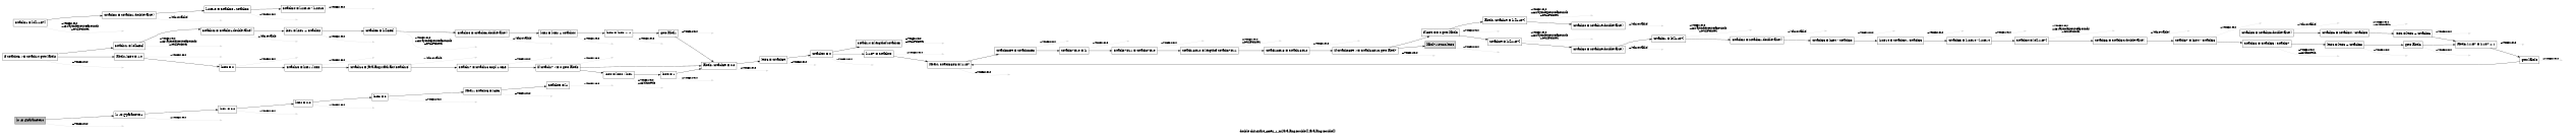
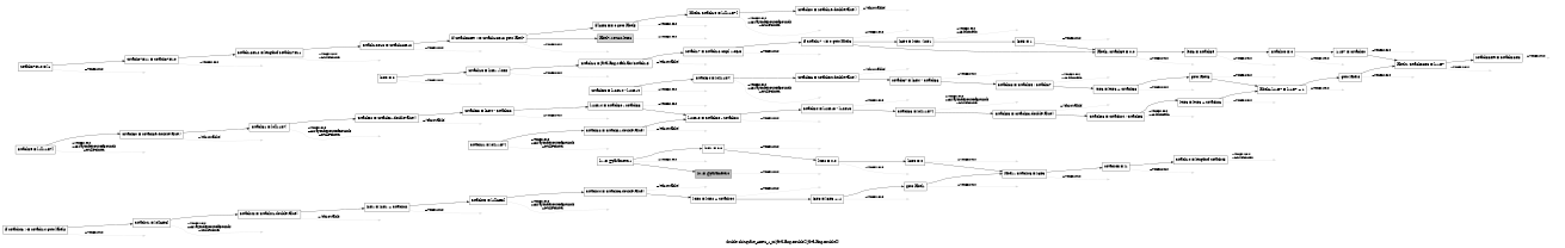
  digraph {
    label="double chiSquare_AORS_1_m(java.lang.Double[],java.lang.Double[])"
    rankdir=LR
    node [shape=box style=invis]
    edge [color=black]
    n1 [fillcolor=gray label="l0 := @parameter0" style=filled]
    n2 [label="l1 := @parameter1" style=""]
    n3 [label=Esc]
    n4 [label="l2#1 = 0.0" style=""]
    n5 [label=Esc]
    n6 [label="l4#2 = 0.0" style=""]
    n7 [label=Esc]
    n8 [label="l6#3 = 0" style=""]
    n9 [label=Esc]
    n10 [label="label1: $stack46 = l6#3" style=""]
    n11 [label=Esc]
    n12 [label="$stack45 = l1" style=""]
    n13 [label=Esc]
    n14 [label="$stack14 = lengthof $stack45" style=""]
    n15 [label=Esc]
    n16 [label=Esc]
    n17 [label="if $stack46 >= $stack14 goto label2" style=""]
    n18 [label="$stack41 = l0[l6#3]" style=""]
-   n19 [label="label2: l6#4 = 1.0" style=""]
    n20 [label=Esc]
    n21 [label="$stack42 = $stack41.doubleValue()" style=""]
    n22 [label=Esc]
    n23 [label="l8#5 = 0" style=""]
    n24 [label=Esc]
    n25 [label="l2#1 = l2#1 + $stack42" style=""]
    n26 [label=Esc]
    n27 [label="$stack15 = l2#1 - l4#2" style=""]
    n28 [label=Esc]
    n29 [label="$stack43 = l1[l6#3]" style=""]
    n30 [label=Esc]
    n31 [label="$stack44 = $stack43.doubleValue()" style=""]
    n32 [label=Esc]
    n33 [label="l4#2 = l4#2 + $stack44" style=""]
    n34 [label=Esc]
    n35 [label="l6#3 = l6#3 + -1" style=""]
    n36 [label=Esc]
    n37 [label="goto label1" style=""]
    n38 [label=Esc]
    n39 [label=Esc]
    n40 [label="$stack16 = java.lang.Math.abs($stack15)" style=""]
    n41 [label=Esc]
    n42 [label="$stack17 = $stack16 cmpl 1.0E-5" style=""]
    n43 [label=Esc]
    n44 [label="if $stack17 <= 0 goto label3" style=""]
    n45 [label=Esc]
    n46 [label="l6#4 = l4#2 / l2#1" style=""]
    n47 [label="label3: $stack39 = 0.0" style=""]
    n48 [label=Esc]
    n49 [label="l8#5 = 1" style=""]
    n50 [label=Esc]
    n51 [label="l9#6 = $stack39" style=""]
    n52 [label=Esc]
    n53 [label=Esc]
    n54 [label="$stack40 = 0" style=""]
    n55 [label=Esc]
    n56 [label="l11#7 = $stack40" style=""]
    n57 [label=Esc]
    n58 [label="label4: $stack28#8 = l11#7" style=""]
    n59 [label=Esc]
    n60 [label="$stack28#9 = $stack28#8" style=""]
    n61 [label=Esc]
    n62 [label="$stack27#10 = l1" style=""]
    n63 [label=Esc]
    n64 [label="$stack27#11 = $stack27#10" style=""]
    n65 [label=Esc]
    n66 [label="$stack18#12 = lengthof $stack27#11" style=""]
    n67 [label=Esc]
    n68 [label="$stack18#13 = $stack18#12" style=""]
    n69 [label=Esc]
    n70 [label="if $stack28#9 >= $stack18#13 goto label7" style=""]
    n71 [label=Esc]
    n72 [label="if l8#5 == 0 goto label5" style=""]
    n73 [fillcolor=lightgray label="label7: return l9#6" style=filled]
    n74 [label=Esc]
    n75 [label="$stack29 = l1[l11#7]" style=""]
    n76 [label="label5: $stack19 = l1[l11#7]" style=""]
    n77 [label=Esc]
    n78 [label=Esc]
    n79 [label="$stack30 = $stack29.doubleValue()" style=""]
    n80 [label=Esc]
    n81 [label="$stack20 = $stack19.doubleValue()" style=""]
    n82 [label=Esc]
    n83 [label="$stack31 = l0[l11#7]" style=""]
    n84 [label=Esc]
    n85 [label=Esc]
    n86 [label="$stack32 = $stack31.doubleValue()" style=""]
    n87 [label=Esc]
    n88 [label="$stack33 = l6#4 * $stack32" style=""]
    n89 [label=Esc]
    n90 [label="l12#14 = $stack30 - $stack33" style=""]
    n91 [label=Esc]
    n92 [label="$stack35 = l12#14 * l12#14" style=""]
    n93 [label=Esc]
    n94 [label="$stack34 = l0[l11#7]" style=""]
    n95 [label=Esc]
    n96 [label="$stack36 = $stack34.doubleValue()" style=""]
    n97 [label=Esc]
    n98 [label="$stack37 = l6#4 * $stack36" style=""]
    n99 [label=Esc]
    n100 [label="$stack38 = $stack35 / $stack37" style=""]
    n101 [label=Esc]
    n102 [label="l9#6 = l9#6 + $stack38" style=""]
    n103 [label=Esc]
    n104 [label="goto label6" style=""]
    n105 [label=Esc]
    n106 [label="label6: l11#7 = l11#7 + 1" style=""]
    n107 [label=Esc]
    n108 [label="goto label4" style=""]
    n109 [label=Esc]
    n110 [label=Esc]
    n111 [label="$stack21 = l0[l11#7]" style=""]
    n112 [label="$stack22 = $stack21.doubleValue()" style=""]
    n113 [label=Esc]
    n114 [label="l12#15 = $stack20 - $stack22" style=""]
    n115 [label=Esc]
    n116 [label="$stack24 = l12#15 * l12#15" style=""]
    n117 [label=Esc]
+   n118 [label="$stack23 = l0[l11#7]" style=""]
    n119 [label=Esc]
    n120 [label="$stack25 = $stack23.doubleValue()" style=""]
    n121 [label=Esc]
    n122 [label="$stack26 = $stack24 / $stack25" style=""]
    n123 [label=Esc]
    n124 [label="l9#6 = l9#6 + $stack26" style=""]
    n125 [label=Esc]
    n126 [label=Esc]
-   n1 -> n2
+   n2 -> n1
    n1 -> n3 [color=lightgray label="\l+vmErrors"]
    n2 -> n4
    n2 -> n5 [color=lightgray label="\l+vmErrors"]
    n4 -> n6
    n4 -> n7 [color=lightgray label="\l+vmErrors"]
    n6 -> n8
    n6 -> n9 [color=lightgray label="\l+vmErrors"]
    n8 -> n10
    n8 -> n11 [color=lightgray label="\l+vmErrors"]
    n10 -> n12
    n10 -> n13 [color=lightgray label="\l+vmErrors"]
-   n54 -> n14
+   n12 -> n14
    n12 -> n15 [color=lightgray label="\l+vmErrors"]
    n14 -> n16 [color=lightgray label="\l+vmErrors\l+NullPointer"]
    n17 -> n18
-   n17 -> n19
    n17 -> n20 [color=lightgray label="\l+vmErrors"]
    n18 -> n21
    n18 -> n22 [color=lightgray label="\l+vmErrors\l+ArrayIndexOutOfBounds\l+NullPointer"]
-   n19 -> n23
-   n19 -> n24 [color=lightgray label="\l+vmErrors"]
    n21 -> n25
    n21 -> n26 [color=lightgray label="\l+(Throwable)"]
    n23 -> n27
    n23 -> n28 [color=lightgray label="\l+vmErrors"]
    n25 -> n29
    n25 -> n30 [color=lightgray label="\l+vmErrors"]
    n27 -> n40
    n27 -> n41 [color=lightgray label="\l+vmErrors"]
    n29 -> n31
    n29 -> n32 [color=lightgray label="\l+vmErrors\l+ArrayIndexOutOfBounds\l+NullPointer"]
    n31 -> n33
    n31 -> n34 [color=lightgray label="\l+(Throwable)"]
    n33 -> n35
    n33 -> n36 [color=lightgray label="\l+vmErrors"]
    n35 -> n37
    n35 -> n38 [color=lightgray label="\l+vmErrors"]
-   n37 -> n47
+   n37 -> n10
    n37 -> n39 [color=lightgray label="\l+vmErrors"]
    n40 -> n42
    n40 -> n43 [color=lightgray label="\l+(Throwable)"]
    n42 -> n44
    n42 -> n45 [color=lightgray label="\l+vmErrors"]
    n44 -> n46
    n44 -> n47
    n44 -> n48 [color=lightgray label="\l+vmErrors"]
    n46 -> n49
    n46 -> n50 [color=lightgray label="\l+vmErrors\l+Arithmetic"]
    n47 -> n51
    n47 -> n52 [color=lightgray label="\l+vmErrors"]
    n49 -> n47
    n49 -> n53 [color=lightgray label="\l+vmErrors"]
    n51 -> n54
    n51 -> n55 [color=lightgray label="\l+vmErrors"]
    n54 -> n56
    n54 -> n57 [color=lightgray label="\l+vmErrors"]
    n56 -> n58
    n56 -> n59 [color=lightgray label="\l+vmErrors"]
    n58 -> n60
    n58 -> n61 [color=lightgray label="\l+vmErrors"]
-   n60 -> n62
    n60 -> n63 [color=lightgray label="\l+vmErrors"]
    n62 -> n64
    n62 -> n65 [color=lightgray label="\l+vmErrors"]
    n64 -> n66
    n64 -> n67 [color=lightgray label="\l+vmErrors"]
    n66 -> n68
    n66 -> n69 [color=lightgray label="\l+vmErrors\l+NullPointer"]
    n68 -> n70
    n68 -> n71 [color=lightgray label="\l+vmErrors"]
    n70 -> n72
    n70 -> n73
    n70 -> n74 [color=lightgray label="\l+vmErrors"]
-   n72 -> n75
    n72 -> n76
    n72 -> n77 [color=lightgray label="\l+vmErrors"]
    n73 -> n78 [color=lightgray label="\l+vmErrors"]
    n75 -> n79
    n75 -> n80 [color=lightgray label="\l+vmErrors\l+ArrayIndexOutOfBounds\l+NullPointer"]
    n76 -> n81
    n76 -> n82 [color=lightgray label="\l+vmErrors\l+ArrayIndexOutOfBounds\l+NullPointer"]
    n79 -> n83
    n79 -> n84 [color=lightgray label="\l+(Throwable)"]
    n81 -> n85 [color=lightgray label="\l+(Throwable)"]
    n83 -> n86
    n83 -> n87 [color=lightgray label="\l+vmErrors\l+ArrayIndexOutOfBounds\l+NullPointer"]
    n86 -> n88
    n86 -> n89 [color=lightgray label="\l+(Throwable)"]
    n88 -> n90
    n88 -> n91 [color=lightgray label="\l+vmErrors"]
-   n90 -> n92
+   n90 -> n114
    n90 -> n93 [color=lightgray label="\l+vmErrors"]
    n92 -> n94
    n92 -> n95 [color=lightgray label="\l+vmErrors"]
    n94 -> n96
    n94 -> n97 [color=lightgray label="\l+vmErrors\l+ArrayIndexOutOfBounds\l+NullPointer"]
    n96 -> n98
    n96 -> n99 [color=lightgray label="\l+(Throwable)"]
    n98 -> n100
    n98 -> n101 [color=lightgray label="\l+vmErrors"]
    n100 -> n102
    n100 -> n103 [color=lightgray label="\l+vmErrors\l+Arithmetic"]
    n102 -> n104
    n102 -> n105 [color=lightgray label="\l+vmErrors"]
    n104 -> n106
    n104 -> n107 [color=lightgray label="\l+vmErrors"]
    n106 -> n108
    n106 -> n109 [color=lightgray label="\l+vmErrors"]
    n108 -> n58
    n108 -> n110 [color=lightgray label="\l+vmErrors"]
    n111 -> n112
    n111 -> n113 [color=lightgray label="\l+vmErrors\l+ArrayIndexOutOfBounds\l+NullPointer"]
    n112 -> n114
    n112 -> n115 [color=lightgray label="\l+(Throwable)"]
    n114 -> n116
    n114 -> n117 [color=lightgray label="\l+vmErrors"]
+   n116 -> n118
    n116 -> n119 [color=lightgray label="\l+vmErrors"]
+   n118 -> n120
+   n118 -> n121 [color=lightgray label="\l+vmErrors\l+ArrayIndexOutOfBounds\l+NullPointer"]
    n120 -> n122
    n120 -> n123 [color=lightgray label="\l+(Throwable)"]
    n122 -> n124
    n122 -> n125 [color=lightgray label="\l+vmErrors\l+Arithmetic"]
    n124 -> n106
    n124 -> n126 [color=lightgray label="\l+vmErrors"]
  }
